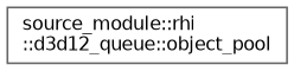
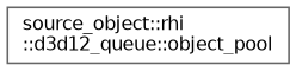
  digraph {
    rankdir=LR
-   n1 [color=grey40 fillcolor=white fontname=Helvetica fontsize=10 height=0.2 label="source_module::rhi\l::d3d12_queue::object_pool" shape=box style=filled width=0.4]
+   n1 [color=grey40 fillcolor=white fontname=Helvetica fontsize=10 height=0.2 label="source_object::rhi\l::d3d12_queue::object_pool" shape=box style=filled width=0.4]
  }
